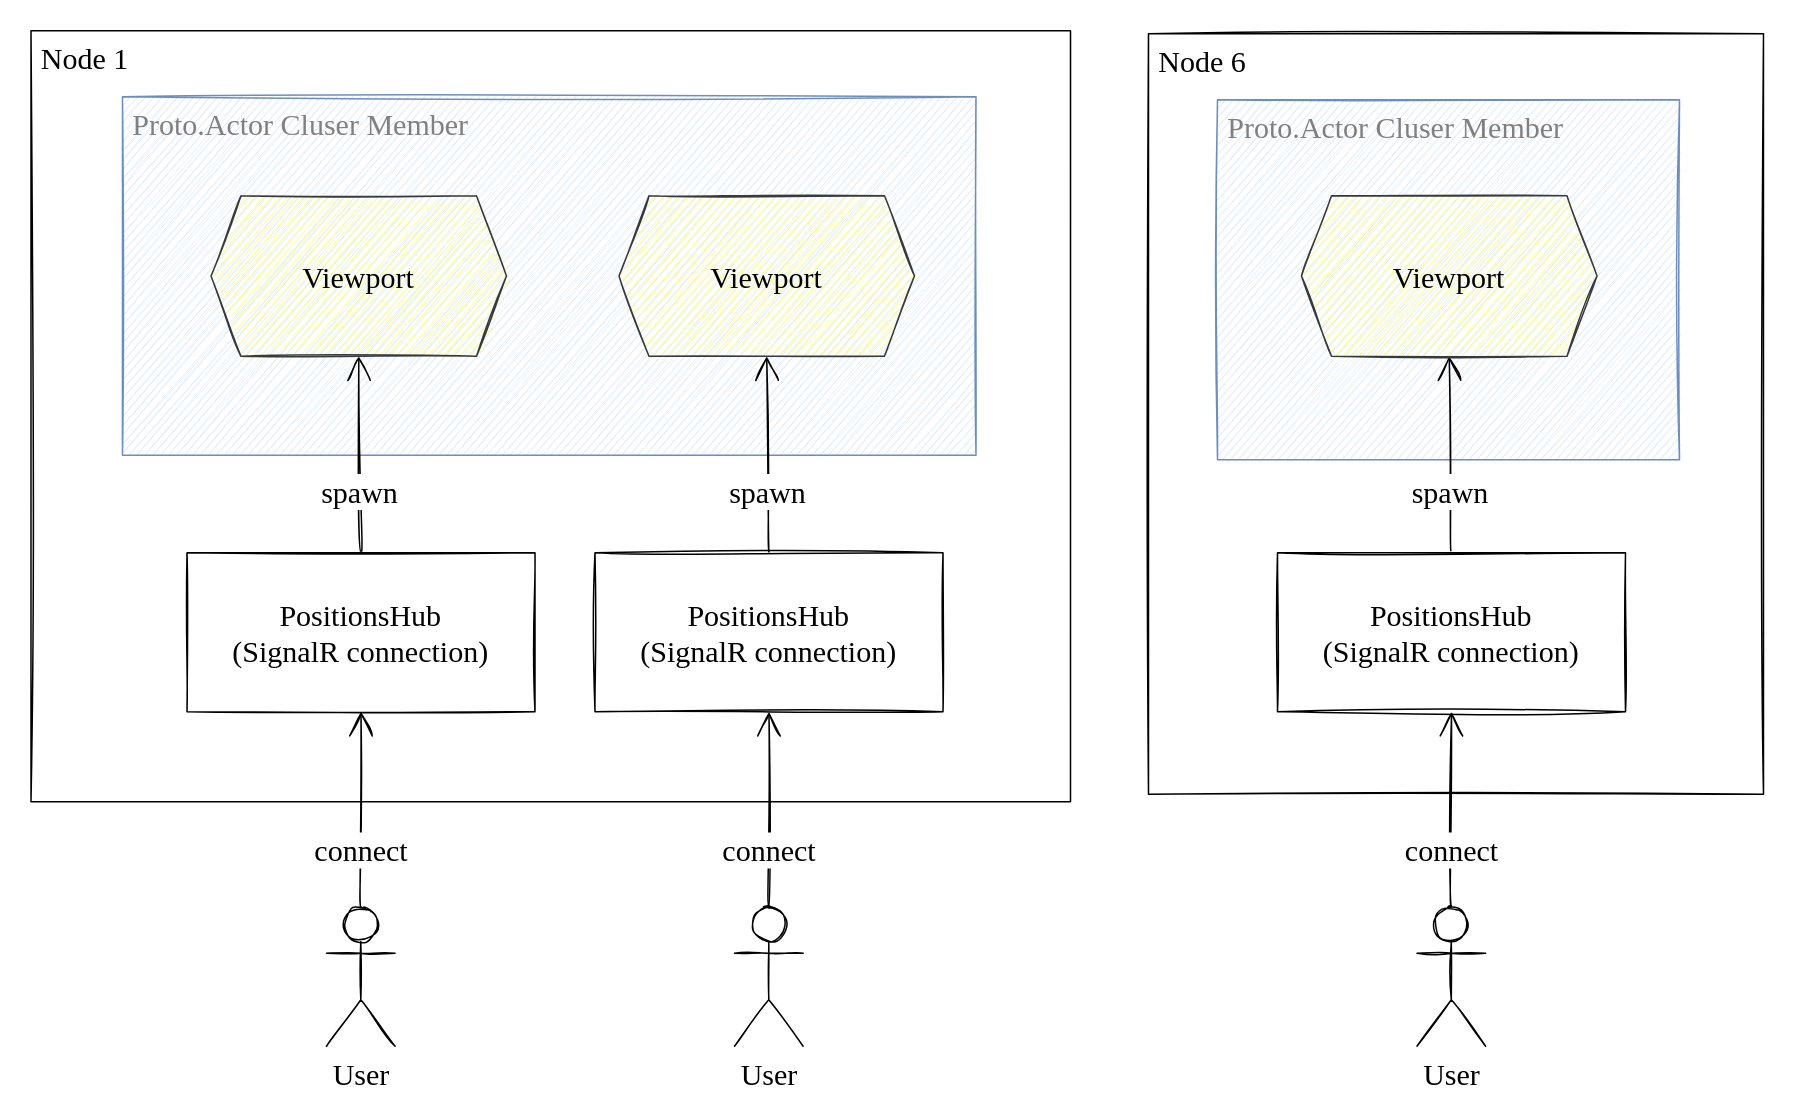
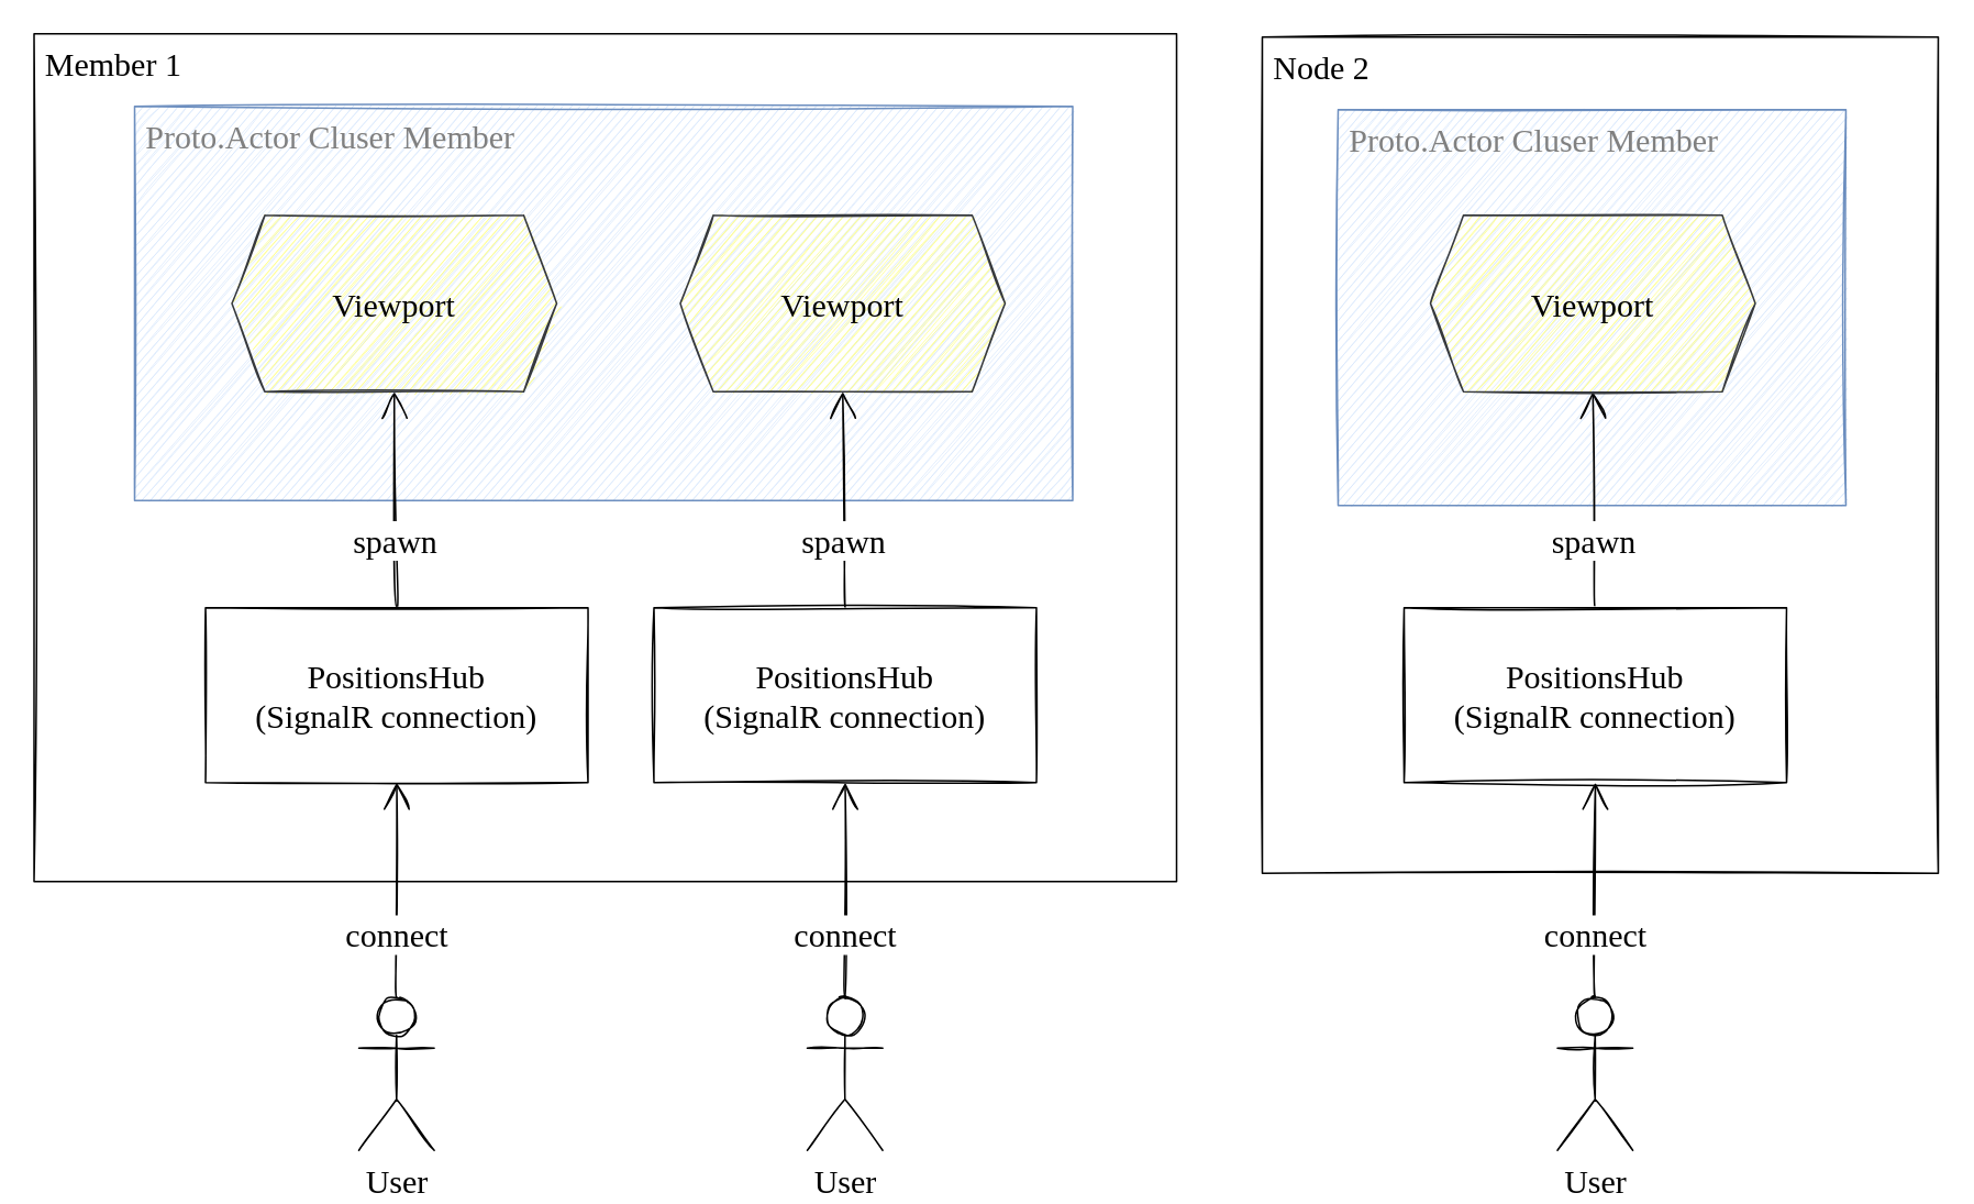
  <mxCell id="0" />
  <mxCell id="1" parent="0" />
- <mxCell id="2" value="Node 6" style="rounded=0;whiteSpace=wrap;html=1;sketch=1;hachureGap=4;pointerEvents=0;fontFamily=Architects Daughter;fontSource=https%3A%2F%2Ffonts.googleapis.com%2Fcss%3Ffamily%3DArchitects%2BDaughter;fontSize=20;align=left;verticalAlign=top;spacingLeft=5;" vertex="1" parent="1"><mxGeometry x="765" y="22" width="410" height="507" as="geometry" /></mxCell>
- <mxCell id="3" value="Node 1" style="rounded=0;whiteSpace=wrap;html=1;sketch=1;hachureGap=4;pointerEvents=0;fontFamily=Architects Daughter;fontSource=https%3A%2F%2Ffonts.googleapis.com%2Fcss%3Ffamily%3DArchitects%2BDaughter;fontSize=20;align=left;verticalAlign=top;spacingLeft=5;" vertex="1" parent="1"><mxGeometry x="20" y="20" width="693" height="514" as="geometry" /></mxCell>
+ <mxCell id="2" value="Node 2" style="rounded=0;whiteSpace=wrap;html=1;sketch=1;hachureGap=4;pointerEvents=0;fontFamily=Architects Daughter;fontSource=https%3A%2F%2Ffonts.googleapis.com%2Fcss%3Ffamily%3DArchitects%2BDaughter;fontSize=20;align=left;verticalAlign=top;spacingLeft=5;" vertex="1" parent="1"><mxGeometry x="765" y="22" width="410" height="507" as="geometry" /></mxCell>
+ <mxCell id="3" value="Member 1" style="rounded=0;whiteSpace=wrap;html=1;sketch=1;hachureGap=4;pointerEvents=0;fontFamily=Architects Daughter;fontSource=https%3A%2F%2Ffonts.googleapis.com%2Fcss%3Ffamily%3DArchitects%2BDaughter;fontSize=20;align=left;verticalAlign=top;spacingLeft=5;" vertex="1" parent="1"><mxGeometry x="20" y="20" width="693" height="514" as="geometry" /></mxCell>
  <mxCell id="4" value="Proto.Actor Cluser Member" style="rounded=0;whiteSpace=wrap;html=1;sketch=1;hachureGap=4;pointerEvents=0;fontFamily=Architects Daughter;fontSource=https%3A%2F%2Ffonts.googleapis.com%2Fcss%3Ffamily%3DArchitects%2BDaughter;fontSize=20;align=left;verticalAlign=top;spacingLeft=5;fillColor=#dae8fc;strokeColor=#6c8ebf;movable=1;resizable=1;rotatable=1;deletable=1;editable=1;connectable=1;fontColor=#808080;" vertex="1" parent="1"><mxGeometry x="81" y="64" width="569" height="239" as="geometry" /></mxCell>
  <mxCell id="5" value="Proto.Actor Cluser Member" style="rounded=0;whiteSpace=wrap;html=1;sketch=1;hachureGap=4;pointerEvents=0;fontFamily=Architects Daughter;fontSource=https%3A%2F%2Ffonts.googleapis.com%2Fcss%3Ffamily%3DArchitects%2BDaughter;fontSize=20;align=left;verticalAlign=top;spacingLeft=5;fillColor=#dae8fc;strokeColor=#6c8ebf;movable=1;resizable=1;rotatable=1;deletable=1;editable=1;connectable=1;fontColor=#808080;" vertex="1" parent="1"><mxGeometry x="811" y="66" width="308" height="240" as="geometry" /></mxCell>
  <mxCell id="6" style="edgeStyle=none;curved=1;rounded=0;sketch=1;orthogonalLoop=1;jettySize=auto;html=1;exitX=0.5;exitY=0;exitDx=0;exitDy=0;entryX=0.5;entryY=1;entryDx=0;entryDy=0;fontFamily=Architects Daughter;fontSource=https%3A%2F%2Ffonts.googleapis.com%2Fcss%3Ffamily%3DArchitects%2BDaughter;fontSize=20;endArrow=open;startSize=14;endSize=14;sourcePerimeterSpacing=8;targetPerimeterSpacing=8;" edge="1" parent="1" source="8" target="12"><mxGeometry relative="1" as="geometry" /></mxCell>
  <mxCell id="7" value="spawn" style="edgeLabel;html=1;align=center;verticalAlign=middle;resizable=0;points=[];fontSize=20;fontFamily=Architects Daughter;" vertex="1" connectable="0" parent="6"><mxGeometry x="-0.355" y="1" relative="1" as="geometry"><mxPoint as="offset" /></mxGeometry></mxCell>
  <mxCell id="8" value="PositionsHub&lt;br&gt;(SignalR connection)" style="rounded=0;whiteSpace=wrap;html=1;sketch=1;hachureGap=4;pointerEvents=0;fontFamily=Architects Daughter;fontSource=https%3A%2F%2Ffonts.googleapis.com%2Fcss%3Ffamily%3DArchitects%2BDaughter;fontSize=20;" vertex="1" parent="1"><mxGeometry x="124" y="368" width="232" height="106" as="geometry" /></mxCell>
  <mxCell id="9" style="edgeStyle=none;curved=1;rounded=0;sketch=1;orthogonalLoop=1;jettySize=auto;html=1;exitX=0.5;exitY=0;exitDx=0;exitDy=0;exitPerimeter=0;entryX=0.5;entryY=1;entryDx=0;entryDy=0;fontFamily=Architects Daughter;fontSource=https%3A%2F%2Ffonts.googleapis.com%2Fcss%3Ffamily%3DArchitects%2BDaughter;fontSize=20;endArrow=open;startSize=14;endSize=14;sourcePerimeterSpacing=8;targetPerimeterSpacing=8;" edge="1" parent="1" source="11" target="8"><mxGeometry relative="1" as="geometry" /></mxCell>
  <mxCell id="10" value="connect" style="edgeLabel;html=1;align=center;verticalAlign=middle;resizable=0;points=[];fontSize=20;fontFamily=Architects Daughter;" vertex="1" connectable="0" parent="9"><mxGeometry x="-0.226" relative="1" as="geometry"><mxPoint y="11" as="offset" /></mxGeometry></mxCell>
  <mxCell id="11" value="User" style="shape=umlActor;verticalLabelPosition=bottom;verticalAlign=top;html=1;outlineConnect=0;sketch=1;hachureGap=4;pointerEvents=0;fontFamily=Architects Daughter;fontSource=https%3A%2F%2Ffonts.googleapis.com%2Fcss%3Ffamily%3DArchitects%2BDaughter;fontSize=20;" vertex="1" parent="1"><mxGeometry x="217" y="604" width="45.74" height="93" as="geometry" /></mxCell>
  <mxCell id="12" value="Viewport" style="shape=hexagon;perimeter=hexagonPerimeter2;whiteSpace=wrap;html=1;fixedSize=1;sketch=1;hachureGap=4;pointerEvents=0;fontFamily=Architects Daughter;fontSource=https%3A%2F%2Ffonts.googleapis.com%2Fcss%3Ffamily%3DArchitects%2BDaughter;fontSize=20;strokeColor=#36393d;align=center;verticalAlign=middle;rounded=0;fillColor=#ffff88;" vertex="1" parent="1"><mxGeometry x="140" y="130" width="197" height="107" as="geometry" /></mxCell>
  <mxCell id="13" style="edgeStyle=none;curved=1;rounded=0;sketch=1;orthogonalLoop=1;jettySize=auto;html=1;exitX=0.5;exitY=0;exitDx=0;exitDy=0;entryX=0.5;entryY=1;entryDx=0;entryDy=0;fontFamily=Architects Daughter;fontSource=https%3A%2F%2Ffonts.googleapis.com%2Fcss%3Ffamily%3DArchitects%2BDaughter;fontSize=20;endArrow=open;startSize=14;endSize=14;sourcePerimeterSpacing=8;targetPerimeterSpacing=8;" edge="1" source="15" target="19" parent="1"><mxGeometry relative="1" as="geometry" /></mxCell>
  <mxCell id="14" value="spawn" style="edgeLabel;html=1;align=center;verticalAlign=middle;resizable=0;points=[];fontSize=20;fontFamily=Architects Daughter;" vertex="1" connectable="0" parent="13"><mxGeometry x="-0.355" y="1" relative="1" as="geometry"><mxPoint as="offset" /></mxGeometry></mxCell>
  <mxCell id="15" value="PositionsHub&lt;br&gt;(SignalR connection)" style="rounded=0;whiteSpace=wrap;html=1;sketch=1;hachureGap=4;pointerEvents=0;fontFamily=Architects Daughter;fontSource=https%3A%2F%2Ffonts.googleapis.com%2Fcss%3Ffamily%3DArchitects%2BDaughter;fontSize=20;" vertex="1" parent="1"><mxGeometry x="396" y="368" width="232" height="106" as="geometry" /></mxCell>
  <mxCell id="16" style="edgeStyle=none;curved=1;rounded=0;sketch=1;orthogonalLoop=1;jettySize=auto;html=1;exitX=0.5;exitY=0;exitDx=0;exitDy=0;exitPerimeter=0;entryX=0.5;entryY=1;entryDx=0;entryDy=0;fontFamily=Architects Daughter;fontSource=https%3A%2F%2Ffonts.googleapis.com%2Fcss%3Ffamily%3DArchitects%2BDaughter;fontSize=20;endArrow=open;startSize=14;endSize=14;sourcePerimeterSpacing=8;targetPerimeterSpacing=8;" edge="1" source="18" target="15" parent="1"><mxGeometry relative="1" as="geometry" /></mxCell>
  <mxCell id="17" value="connect" style="edgeLabel;html=1;align=center;verticalAlign=middle;resizable=0;points=[];fontSize=20;fontFamily=Architects Daughter;" vertex="1" connectable="0" parent="16"><mxGeometry x="-0.226" relative="1" as="geometry"><mxPoint y="11" as="offset" /></mxGeometry></mxCell>
  <mxCell id="18" value="User" style="shape=umlActor;verticalLabelPosition=bottom;verticalAlign=top;html=1;outlineConnect=0;sketch=1;hachureGap=4;pointerEvents=0;fontFamily=Architects Daughter;fontSource=https%3A%2F%2Ffonts.googleapis.com%2Fcss%3Ffamily%3DArchitects%2BDaughter;fontSize=20;" vertex="1" parent="1"><mxGeometry x="489" y="604" width="45.74" height="93" as="geometry" /></mxCell>
  <mxCell id="19" value="Viewport" style="shape=hexagon;perimeter=hexagonPerimeter2;whiteSpace=wrap;html=1;fixedSize=1;sketch=1;hachureGap=4;pointerEvents=0;fontFamily=Architects Daughter;fontSource=https%3A%2F%2Ffonts.googleapis.com%2Fcss%3Ffamily%3DArchitects%2BDaughter;fontSize=20;strokeColor=#36393d;align=center;verticalAlign=middle;rounded=0;fillColor=#ffff88;" vertex="1" parent="1"><mxGeometry x="412" y="130" width="197" height="107" as="geometry" /></mxCell>
  <mxCell id="20" style="edgeStyle=none;curved=1;rounded=0;sketch=1;orthogonalLoop=1;jettySize=auto;html=1;exitX=0.5;exitY=0;exitDx=0;exitDy=0;entryX=0.5;entryY=1;entryDx=0;entryDy=0;fontFamily=Architects Daughter;fontSource=https%3A%2F%2Ffonts.googleapis.com%2Fcss%3Ffamily%3DArchitects%2BDaughter;fontSize=20;endArrow=open;startSize=14;endSize=14;sourcePerimeterSpacing=8;targetPerimeterSpacing=8;" edge="1" source="22" target="26" parent="1"><mxGeometry relative="1" as="geometry" /></mxCell>
  <mxCell id="21" value="spawn" style="edgeLabel;html=1;align=center;verticalAlign=middle;resizable=0;points=[];fontSize=20;fontFamily=Architects Daughter;" vertex="1" connectable="0" parent="20"><mxGeometry x="-0.355" y="1" relative="1" as="geometry"><mxPoint as="offset" /></mxGeometry></mxCell>
  <mxCell id="22" value="PositionsHub&lt;br&gt;(SignalR connection)" style="rounded=0;whiteSpace=wrap;html=1;sketch=1;hachureGap=4;pointerEvents=0;fontFamily=Architects Daughter;fontSource=https%3A%2F%2Ffonts.googleapis.com%2Fcss%3Ffamily%3DArchitects%2BDaughter;fontSize=20;" vertex="1" parent="1"><mxGeometry x="851" y="368" width="232" height="106" as="geometry" /></mxCell>
  <mxCell id="23" style="edgeStyle=none;curved=1;rounded=0;sketch=1;orthogonalLoop=1;jettySize=auto;html=1;exitX=0.5;exitY=0;exitDx=0;exitDy=0;exitPerimeter=0;entryX=0.5;entryY=1;entryDx=0;entryDy=0;fontFamily=Architects Daughter;fontSource=https%3A%2F%2Ffonts.googleapis.com%2Fcss%3Ffamily%3DArchitects%2BDaughter;fontSize=20;endArrow=open;startSize=14;endSize=14;sourcePerimeterSpacing=8;targetPerimeterSpacing=8;" edge="1" source="25" target="22" parent="1"><mxGeometry relative="1" as="geometry" /></mxCell>
  <mxCell id="24" value="connect" style="edgeLabel;html=1;align=center;verticalAlign=middle;resizable=0;points=[];fontSize=20;fontFamily=Architects Daughter;" vertex="1" connectable="0" parent="23"><mxGeometry x="-0.226" relative="1" as="geometry"><mxPoint y="11" as="offset" /></mxGeometry></mxCell>
  <mxCell id="25" value="User" style="shape=umlActor;verticalLabelPosition=bottom;verticalAlign=top;html=1;outlineConnect=0;sketch=1;hachureGap=4;pointerEvents=0;fontFamily=Architects Daughter;fontSource=https%3A%2F%2Ffonts.googleapis.com%2Fcss%3Ffamily%3DArchitects%2BDaughter;fontSize=20;" vertex="1" parent="1"><mxGeometry x="944" y="604" width="45.74" height="93" as="geometry" /></mxCell>
  <mxCell id="26" value="Viewport" style="shape=hexagon;perimeter=hexagonPerimeter2;whiteSpace=wrap;html=1;fixedSize=1;sketch=1;hachureGap=4;pointerEvents=0;fontFamily=Architects Daughter;fontSource=https%3A%2F%2Ffonts.googleapis.com%2Fcss%3Ffamily%3DArchitects%2BDaughter;fontSize=20;strokeColor=#36393d;align=center;verticalAlign=middle;rounded=0;fillColor=#ffff88;" vertex="1" parent="1"><mxGeometry x="867" y="130" width="197" height="107" as="geometry" /></mxCell>
